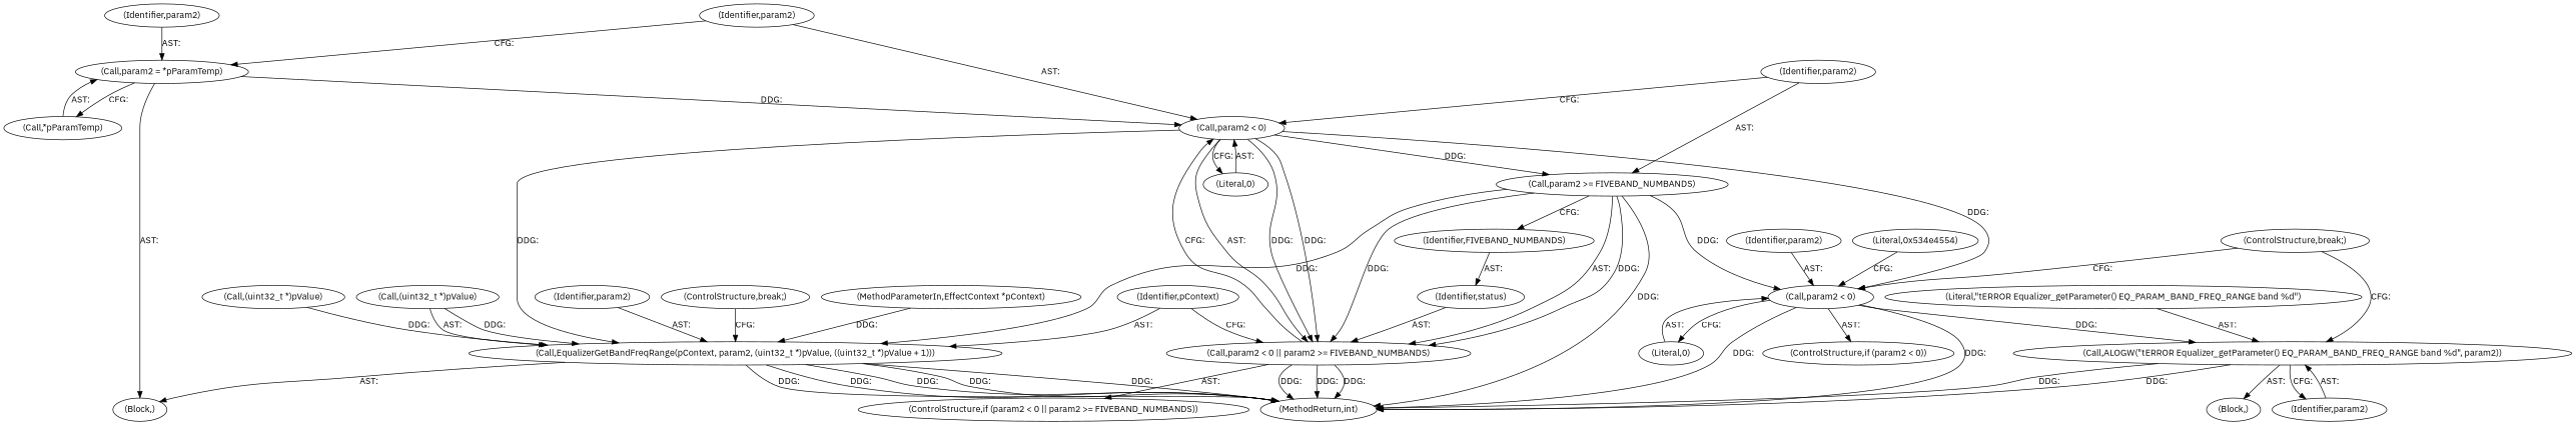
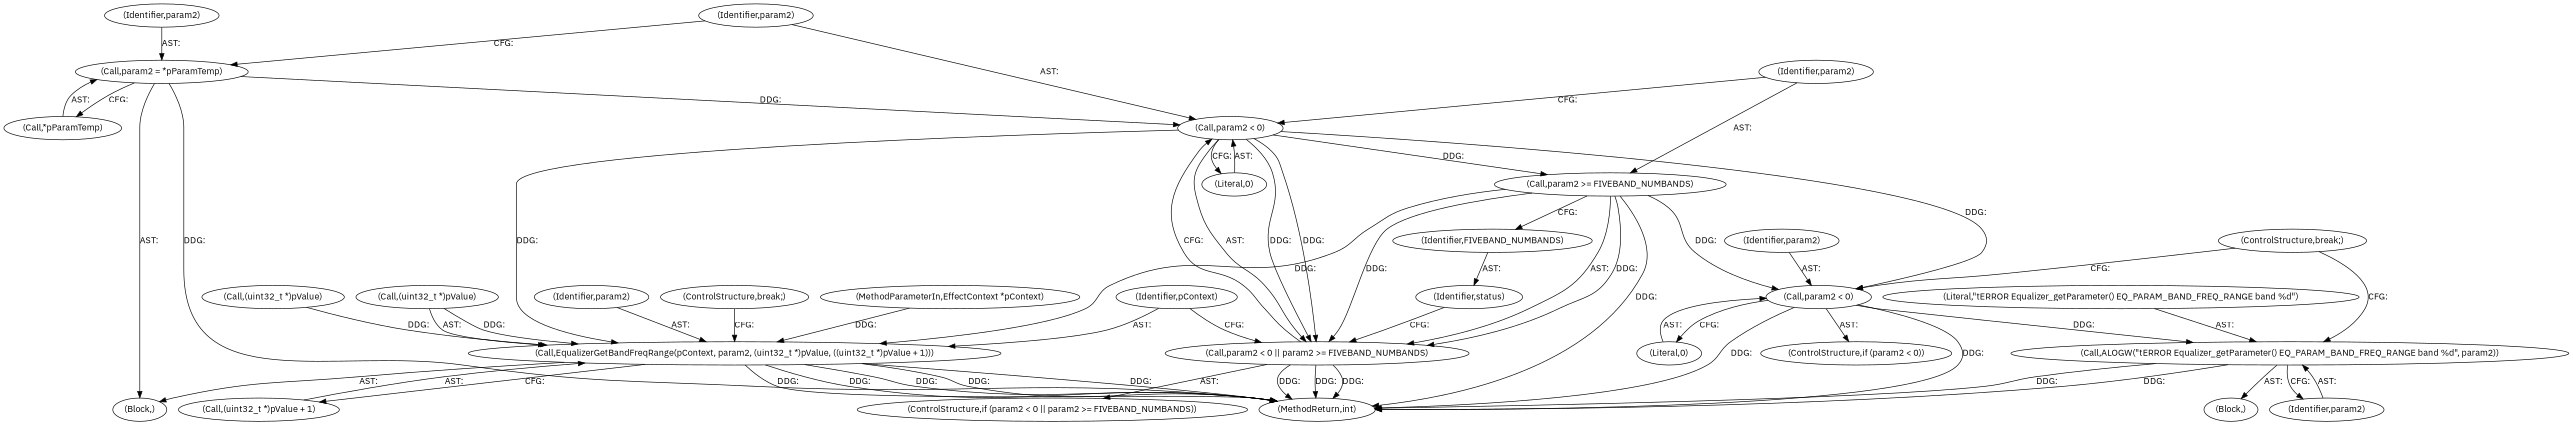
  digraph {
    fontname="IBM Plex Sans"
    node [fontname="IBM Plex Sans"]
    edge [fontname="IBM Plex Sans"]
    n1 [label="(Call,param2 = *pParamTemp)"]
    n2 [label="(Call,param2 < 0)"]
    n3 [label="(Call,*pParamTemp)"]
    n4 [label="(Block,)"]
    n5 [label="(MethodReturn,int)"]
    n6 [label="(Call,param2 < 0 || param2 >= FIVEBAND_NUMBANDS)"]
    n7 [label="(Call,param2 >= FIVEBAND_NUMBANDS)"]
    n8 [label="(Call,param2 < 0)"]
    n9 [label="(Call,EqualizerGetBandFreqRange(pContext, param2, (uint32_t *)pValue, ((uint32_t *)pValue + 1)))"]
    n10 [label="(Literal,0)"]
    n11 [label="(ControlStructure,if (param2 < 0 || param2 >= FIVEBAND_NUMBANDS))"]
    n12 [label="(Identifier,FIVEBAND_NUMBANDS)"]
    n13 [label="(Call,ALOGW(\"\tERROR Equalizer_getParameter() EQ_PARAM_BAND_FREQ_RANGE band %d\", param2))"]
    n14 [label="(ControlStructure,if (param2 < 0))"]
    n15 [label="(Literal,0)"]
+   n16 [label="(Call,(uint32_t *)pValue + 1)"]
    n17 [label="(Identifier,status)"]
    n18 [label="(Block,)"]
    n19 [label="(Identifier,param2)"]
    n20 [label="(Identifier,param2)"]
    n21 [label="(Identifier,param2)"]
    n22 [label="(MethodParameterIn,EffectContext *pContext)"]
    n23 [label="(Call,(uint32_t *)pValue)"]
    n24 [label="(Identifier,param2)"]
    n25 [label="(Identifier,param2)"]
    n26 [label="(Literal,\"\tERROR Equalizer_getParameter() EQ_PARAM_BAND_FREQ_RANGE band %d\")"]
    n27 [label="(Call,(uint32_t *)pValue)"]
    n28 [label="(ControlStructure,break;)"]
    n29 [label="(Identifier,param2)"]
    n30 [label="(Identifier,pContext)"]
-   n31 [label="(Literal,0x534e4554)"]
    n32 [label="(ControlStructure,break;)"]
    n1 -> n2 [label="DDG: "]
    n1 -> n3 [label="CFG: "]
    n1 -> n4 [label="AST: "]
+   n1 -> n5 [label="DDG: "]
    n2 -> n6 [label="AST: "]
    n2 -> n6 [label="DDG: "]
    n2 -> n6 [label="DDG: "]
    n2 -> n7 [label="DDG: "]
    n2 -> n8 [label="DDG: "]
    n2 -> n9 [label="DDG: "]
    n2 -> n10 [label="CFG: "]
    n3 -> n1 [label="AST: "]
    n6 -> n2 [label="CFG: "]
    n6 -> n5 [label="DDG: "]
    n6 -> n5 [label="DDG: "]
    n6 -> n5 [label="DDG: "]
    n6 -> n11 [label="AST: "]
    n7 -> n5 [label="DDG: "]
    n7 -> n6 [label="AST: "]
    n7 -> n6 [label="DDG: "]
    n7 -> n6 [label="DDG: "]
    n7 -> n8 [label="DDG: "]
    n7 -> n9 [label="DDG: "]
    n7 -> n12 [label="CFG: "]
    n8 -> n5 [label="DDG: "]
    n8 -> n5 [label="DDG: "]
    n8 -> n13 [label="DDG: "]
    n8 -> n14 [label="AST: "]
    n8 -> n15 [label="CFG: "]
    n9 -> n4 [label="AST: "]
    n9 -> n5 [label="DDG: "]
    n9 -> n5 [label="DDG: "]
    n9 -> n5 [label="DDG: "]
    n9 -> n5 [label="DDG: "]
    n9 -> n5 [label="DDG: "]
+   n9 -> n16 [label="CFG: "]
    n10 -> n2 [label="AST: "]
    n12 -> n17 [label="AST: "]
    n13 -> n5 [label="DDG: "]
    n13 -> n5 [label="DDG: "]
    n13 -> n18 [label="AST: "]
    n13 -> n19 [label="CFG: "]
    n15 -> n8 [label="AST: "]
-   n17 -> n6 [label="AST: "]
+   n16 -> n9 [label="AST: "]
+   n17 -> n6 [label="CFG: "]
    n19 -> n13 [label="AST: "]
    n20 -> n8 [label="AST: "]
    n21 -> n2 [label="CFG: "]
    n21 -> n7 [label="AST: "]
    n22 -> n9 [label="DDG: "]
    n23 -> n9 [label="DDG: "]
    n24 -> n1 [label="AST: "]
    n25 -> n1 [label="CFG: "]
    n25 -> n2 [label="AST: "]
    n26 -> n13 [label="AST: "]
    n27 -> n9 [label="AST: "]
    n27 -> n9 [label="DDG: "]
    n28 -> n8 [label="CFG: "]
    n28 -> n13 [label="CFG: "]
    n29 -> n9 [label="AST: "]
    n30 -> n6 [label="CFG: "]
    n30 -> n9 [label="AST: "]
-   n31 -> n8 [label="CFG: "]
    n32 -> n9 [label="CFG: "]
  }
